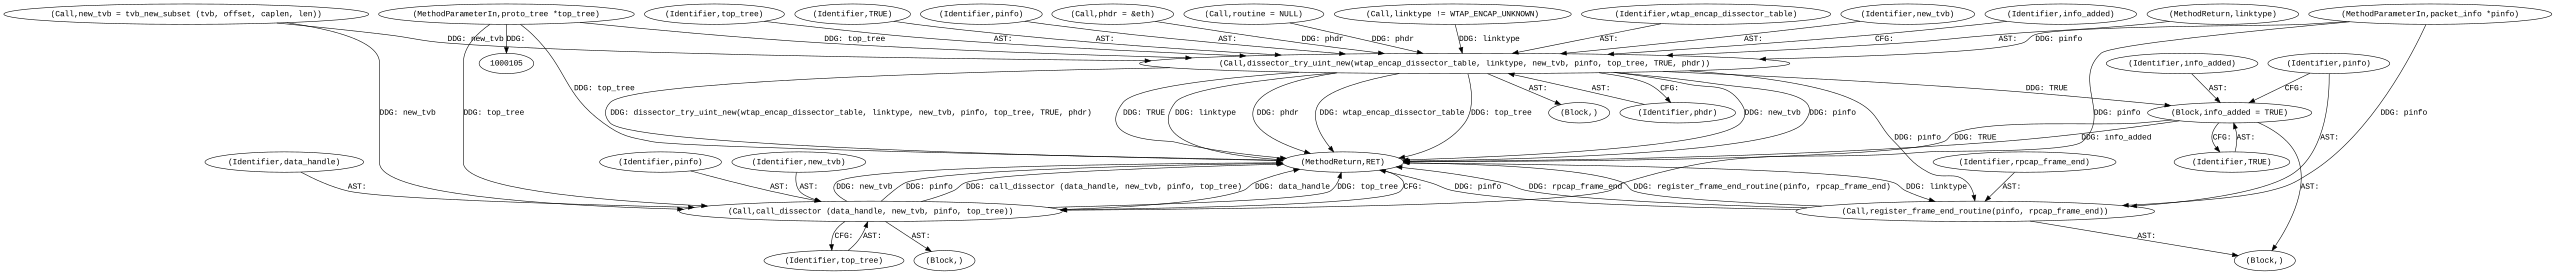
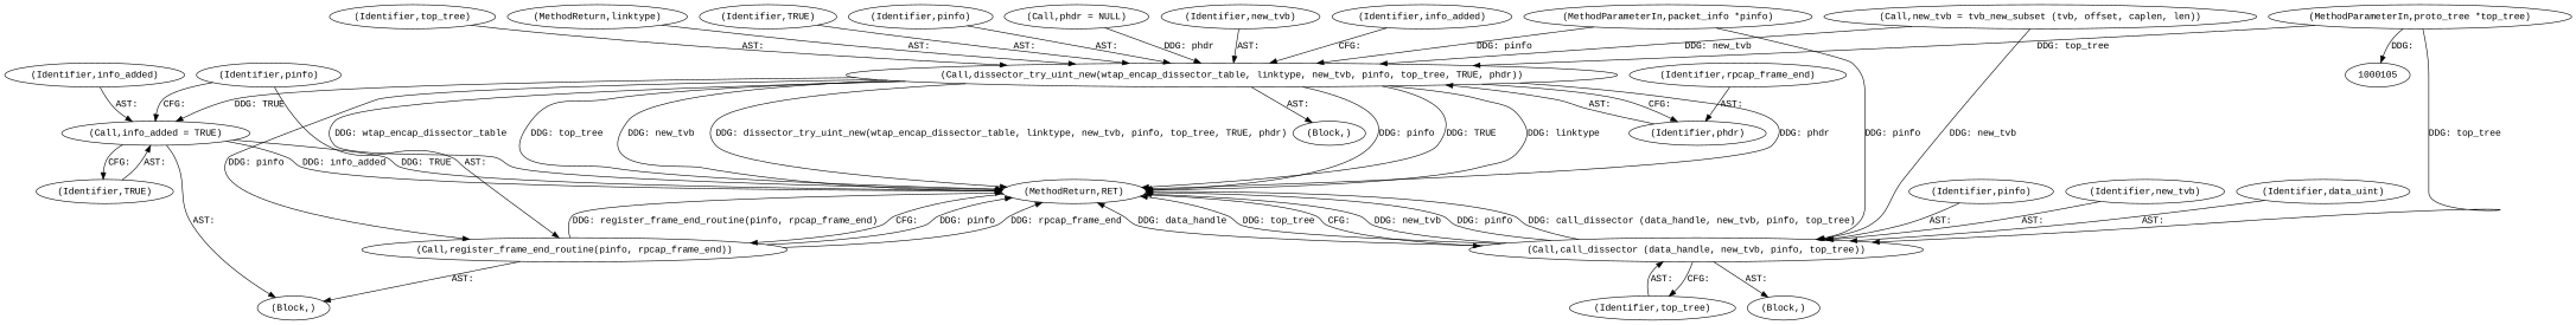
  digraph {
    fontname="Liberation Mono"
    node [fontname="Liberation Mono"]
    edge [fontname="Liberation Mono"]
    n1 [label="(MethodParameterIn,proto_tree *top_tree)"]
    n2 [label="(Call,dissector_try_uint_new(wtap_encap_dissector_table, linktype, new_tvb, pinfo, top_tree, TRUE, phdr))"]
    n3 [label="(Call,call_dissector (data_handle, new_tvb, pinfo, top_tree))"]
    n4 [label="(MethodReturn,RET)"]
    1000105
-   n6 [label="(Block,info_added = TRUE)"]
+   n6 [label="(Call,info_added = TRUE)"]
    n7 [label="(Call,register_frame_end_routine(pinfo, rpcap_frame_end))"]
    n8 [label="(Block,)"]
    n9 [label="(Identifier,phdr)"]
    n10 [label="(Identifier,top_tree)"]
    n11 [label="(Block,)"]
    n12 [label="(Identifier,TRUE)"]
    n13 [label="(Block,)"]
    n14 [label="(Identifier,rpcap_frame_end)"]
-   n15 [label="(Call,phdr = &eth)"]
    n16 [label="(Call,new_tvb = tvb_new_subset (tvb, offset, caplen, len))"]
-   n17 [label="(Call,routine = NULL)"]
+   n17 [label="(Call,phdr = NULL)"]
    n18 [label="(MethodParameterIn,packet_info *pinfo)"]
    n19 [label="(Identifier,pinfo)"]
    n20 [label="(Identifier,pinfo)"]
    n21 [label="(Identifier,new_tvb)"]
    n22 [label="(Identifier,info_added)"]
-   n23 [label="(Call,linktype != WTAP_ENCAP_UNKNOWN)"]
-   n24 [label="(Identifier,wtap_encap_dissector_table)"]
    n25 [label="(Identifier,new_tvb)"]
    n26 [label="(Identifier,info_added)"]
    n27 [label="(MethodReturn,linktype)"]
    n28 [label="(Identifier,top_tree)"]
    n29 [label="(Identifier,TRUE)"]
-   n30 [label="(Identifier,data_handle)"]
+   n30 [label="(Identifier,data_uint)"]
    n31 [label="(Identifier,pinfo)"]
    n1 -> n2 [label="DDG: top_tree"]
    n1 -> n3 [label="DDG: top_tree"]
-   n1 -> n4 [label="DDG: top_tree"]
    n1 -> 1000105 [label="DDG: "]
    n2 -> n4 [label="DDG: linktype"]
    n2 -> n4 [label="DDG: phdr"]
    n2 -> n4 [label="DDG: wtap_encap_dissector_table"]
    n2 -> n4 [label="DDG: top_tree"]
    n2 -> n4 [label="DDG: new_tvb"]
    n2 -> n4 [label="DDG: dissector_try_uint_new(wtap_encap_dissector_table, linktype, new_tvb, pinfo, top_tree, TRUE, phdr)"]
    n2 -> n4 [label="DDG: pinfo"]
    n2 -> n4 [label="DDG: TRUE"]
    n2 -> n6 [label="DDG: TRUE"]
    n2 -> n7 [label="DDG: pinfo"]
    n2 -> n8 [label="AST: "]
    n2 -> n9 [label="CFG: "]
    n3 -> n4 [label="DDG: new_tvb"]
    n3 -> n4 [label="DDG: pinfo"]
    n3 -> n4 [label="DDG: call_dissector (data_handle, new_tvb, pinfo, top_tree)"]
    n3 -> n4 [label="DDG: data_handle"]
    n3 -> n4 [label="DDG: top_tree"]
    n3 -> n10 [label="CFG: "]
    n3 -> n11 [label="AST: "]
    n4 -> n3 [label="CFG: "]
-   n4 -> n7 [label="DDG: linktype"]
+   n4 -> n7 [label="CFG: "]
    n6 -> n4 [label="DDG: info_added"]
    n6 -> n4 [label="DDG: TRUE"]
    n6 -> n12 [label="CFG: "]
    n6 -> n13 [label="AST: "]
    n7 -> n4 [label="DDG: pinfo"]
    n7 -> n4 [label="DDG: rpcap_frame_end"]
    n7 -> n4 [label="DDG: register_frame_end_routine(pinfo, rpcap_frame_end)"]
    n7 -> n13 [label="AST: "]
    n9 -> n2 [label="AST: "]
    n10 -> n3 [label="AST: "]
    n12 -> n6 [label="AST: "]
-   n14 -> n7 [label="AST: "]
-   n15 -> n2 [label="DDG: phdr"]
+   n14 -> n9 [label="AST: "]
    n16 -> n2 [label="DDG: new_tvb"]
    n16 -> n3 [label="DDG: new_tvb"]
    n17 -> n2 [label="DDG: phdr"]
    n18 -> n2 [label="DDG: pinfo"]
    n18 -> n3 [label="DDG: pinfo"]
-   n18 -> n7 [label="DDG: pinfo"]
    n19 -> n6 [label="CFG: "]
    n19 -> n7 [label="AST: "]
    n20 -> n3 [label="AST: "]
    n21 -> n3 [label="AST: "]
    n22 -> n6 [label="AST: "]
-   n23 -> n2 [label="DDG: linktype"]
-   n24 -> n2 [label="AST: "]
    n25 -> n2 [label="AST: "]
    n26 -> n2 [label="CFG: "]
    n27 -> n2 [label="AST: "]
    n28 -> n2 [label="AST: "]
    n29 -> n2 [label="AST: "]
    n30 -> n3 [label="AST: "]
    n31 -> n2 [label="AST: "]
  }
